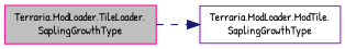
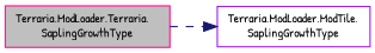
  digraph {
    rankdir=LR
    fontname="Patrick Hand"
    node [fontname="Patrick Hand" fontsize=10 shape=record style=filled]
-   n1 [color=deeppink fillcolor=grey75 fontcolor=black height=0.2 label="Terraria.ModLoader.TileLoader.\lSaplingGrowthType" width=0.4]
+   n1 [color=deeppink fillcolor=grey75 fontcolor=black height=0.2 label="Terraria.ModLoader.Terraria.\lSaplingGrowthType" width=0.4]
    n2 [color=purple fillcolor=white height=0.2 label="Terraria.ModLoader.ModTile.\lSaplingGrowthType" width=0.4]
    n1 -> n2 [color=midnightblue fontname="Patrick Hand" fontsize=10 labelfontname=Helvetica labelfontsize=10 style=dashed]
  }
